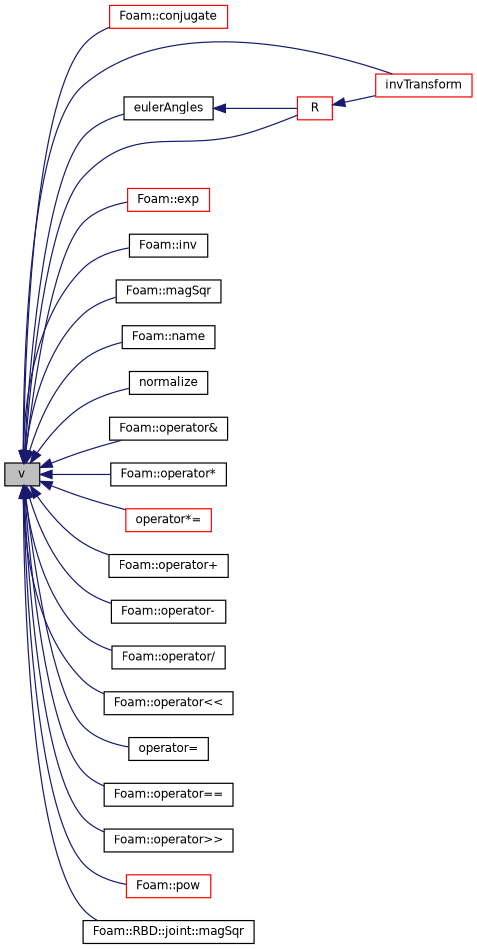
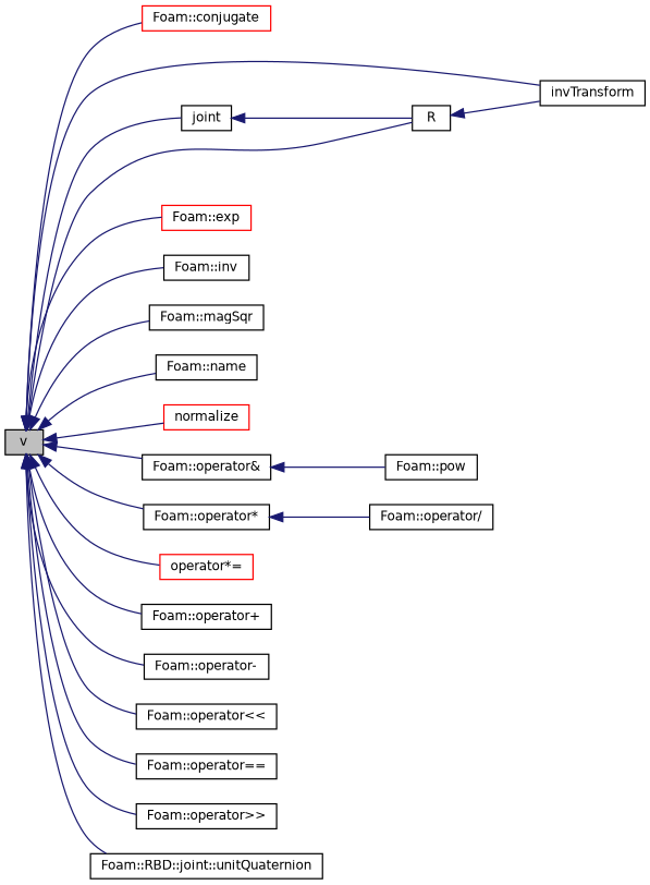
  digraph {
    rankdir=LR
    node [color=black fontname=Helvetica fontsize=10 shape=record]
    edge [color=midnightblue dir=back fontname=Helvetica fontsize=10 labelfontname=Helvetica labelfontsize=10 style=solid]
    n1 [fillcolor=grey75 fontcolor=black height=0.2 label=v style=filled width=0.4]
    n2 [color=red height=0.2 label="Foam::conjugate" width=0.4]
-   n3 [color=red height=0.2 label=invTransform width=0.4]
-   n4 [height=0.2 label=eulerAngles width=0.4]
-   n5 [color=red height=0.2 label=R width=0.4]
+   n3 [height=0.2 label=invTransform width=0.4]
+   n4 [height=0.2 label=joint width=0.4]
+   n5 [height=0.2 label=R width=0.4]
    n6 [color=red height=0.2 label="Foam::exp" width=0.4]
    n7 [height=0.2 label="Foam::inv" width=0.4]
    n8 [height=0.2 label="Foam::magSqr" width=0.4]
    n9 [height=0.2 label="Foam::name" width=0.4]
-   n10 [height=0.2 label=normalize width=0.4]
+   n10 [color=red height=0.2 label=normalize width=0.4]
    n11 [height=0.2 label="Foam::operator&" width=0.4]
    n12 [height=0.2 label="Foam::operator*" width=0.4]
    n13 [color=red height=0.2 label="operator*=" width=0.4]
    n14 [height=0.2 label="Foam::operator+" width=0.4]
    n15 [height=0.2 label="Foam::operator-" width=0.4]
    n16 [height=0.2 label="Foam::operator/" width=0.4]
    n17 [height=0.2 label="Foam::operator\<\<" width=0.4]
-   n18 [height=0.2 label="operator=" width=0.4]
    n19 [height=0.2 label="Foam::operator==" width=0.4]
    n20 [height=0.2 label="Foam::operator\>\>" width=0.4]
-   n21 [color=red height=0.2 label="Foam::pow" width=0.4]
-   n22 [height=0.2 label="Foam::RBD::joint::magSqr" width=0.4]
+   n21 [height=0.2 label="Foam::pow" width=0.4]
+   n22 [height=0.2 label="Foam::RBD::joint::unitQuaternion" width=0.4]
    n1 -> n2
    n1 -> n3
    n1 -> n4
    n1 -> n5
    n1 -> n6
    n1 -> n7
    n1 -> n8
    n1 -> n9
    n1 -> n10
    n1 -> n11
    n1 -> n12
    n1 -> n13
    n1 -> n14
    n1 -> n15
-   n1 -> n16
+   n12 -> n16
    n1 -> n17
-   n1 -> n18
    n1 -> n19
    n1 -> n20
-   n1 -> n21
+   n11 -> n21
    n1 -> n22
    n4 -> n5
    n5 -> n3
  }
